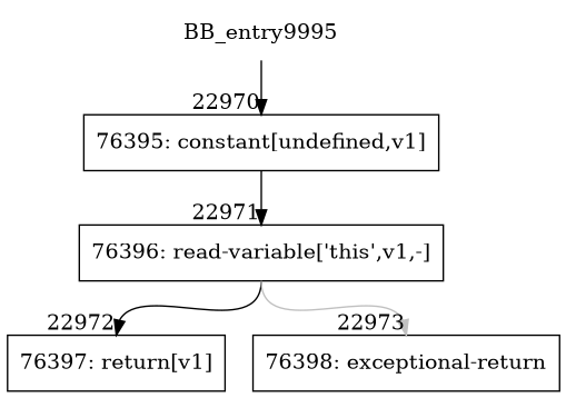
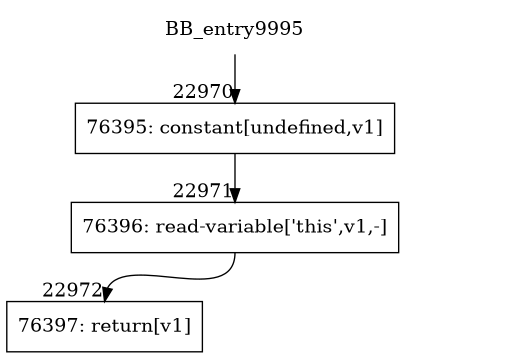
  digraph {
    rankdir=TD
    node [shape=record]
    edge [headport=n tailport=s]
    n1 [label=BB_entry9995 shape=none]
    n2 [label="{76395: constant[undefined,v1]}"]
    n3 [label="{76396: read-variable['this',v1,-]}"]
    n4 [label="{76397: return[v1]}"]
-   n5 [label="{76398: exceptional-return}"]
    n1 -> n2 [headlabel="    22970"]
    n2 -> n3 [headlabel="      22971"]
    n3 -> n4 [headlabel="      22972"]
-   n3 -> n5 [color=gray headlabel="      22973"]
  }
